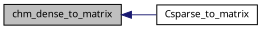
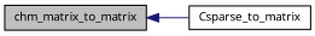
  digraph {
    rankdir=LR
    node [color=black fontname="FreeSans.ttf" fontsize=10 shape=record style=filled]
-   n1 [fillcolor=grey75 fontcolor=black height=0.2 label=chm_dense_to_matrix width=0.4]
+   n1 [fillcolor=grey75 fontcolor=black height=0.2 label=chm_matrix_to_matrix width=0.4]
    n2 [fillcolor=white height=0.2 label=Csparse_to_matrix width=0.4]
    n1 -> n2 [color=midnightblue dir=back fontname="FreeSans.ttf" fontsize=10 labelfontname="FreeSans.ttf" labelfontsize=10 style=solid]
  }
